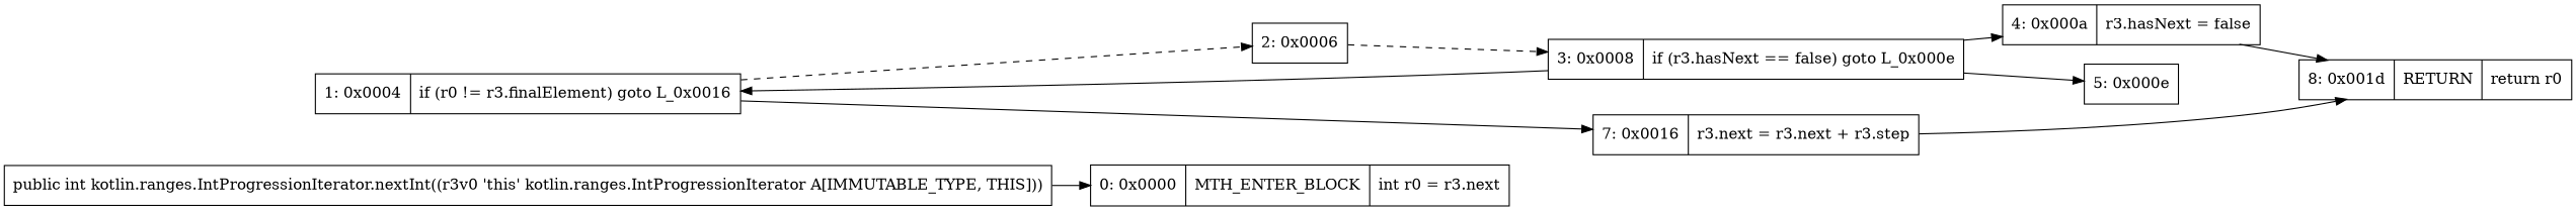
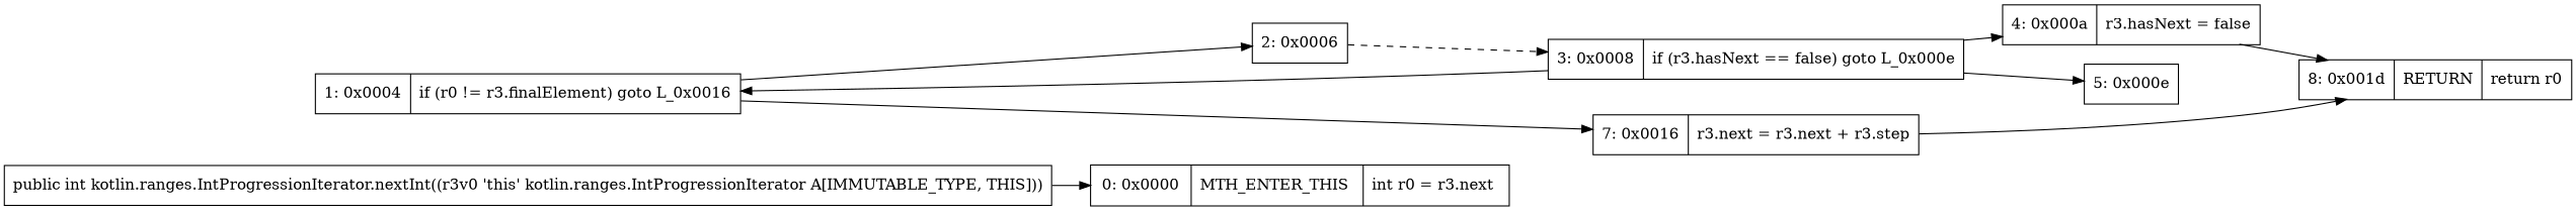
  digraph {
    rankdir=LR
    node [shape=record]
-   n1 [label="{0\:\ 0x0000|MTH_ENTER_BLOCK\l|int r0 = r3.next\l}"]
+   n1 [label="{0\:\ 0x0000|MTH_ENTER_THIS\l|int r0 = r3.next\l}"]
    n2 [label="{1\:\ 0x0004|if (r0 != r3.finalElement) goto L_0x0016\l}"]
    n3 [label="{2\:\ 0x0006}"]
    n4 [label="{7\:\ 0x0016|r3.next = r3.next + r3.step\l}"]
    n5 [label="{3\:\ 0x0008|if (r3.hasNext == false) goto L_0x000e\l}"]
    n6 [label="{8\:\ 0x001d|RETURN\l|return r0\l}"]
    n7 [label="{4\:\ 0x000a|r3.hasNext = false\l}"]
    n8 [label="{5\:\ 0x000e}"]
    n9 [label="{public int kotlin.ranges.IntProgressionIterator.nextInt((r3v0 'this' kotlin.ranges.IntProgressionIterator A[IMMUTABLE_TYPE, THIS])) }"]
-   n2 -> n3 [style=dashed]
+   n2 -> n3 [style=solid]
    n2 -> n4
    n3 -> n5 [style=dashed]
    n4 -> n6
    n5 -> n2
    n5 -> n7 [style=solid]
    n5 -> n8
    n7 -> n6
    n9 -> n1
  }
